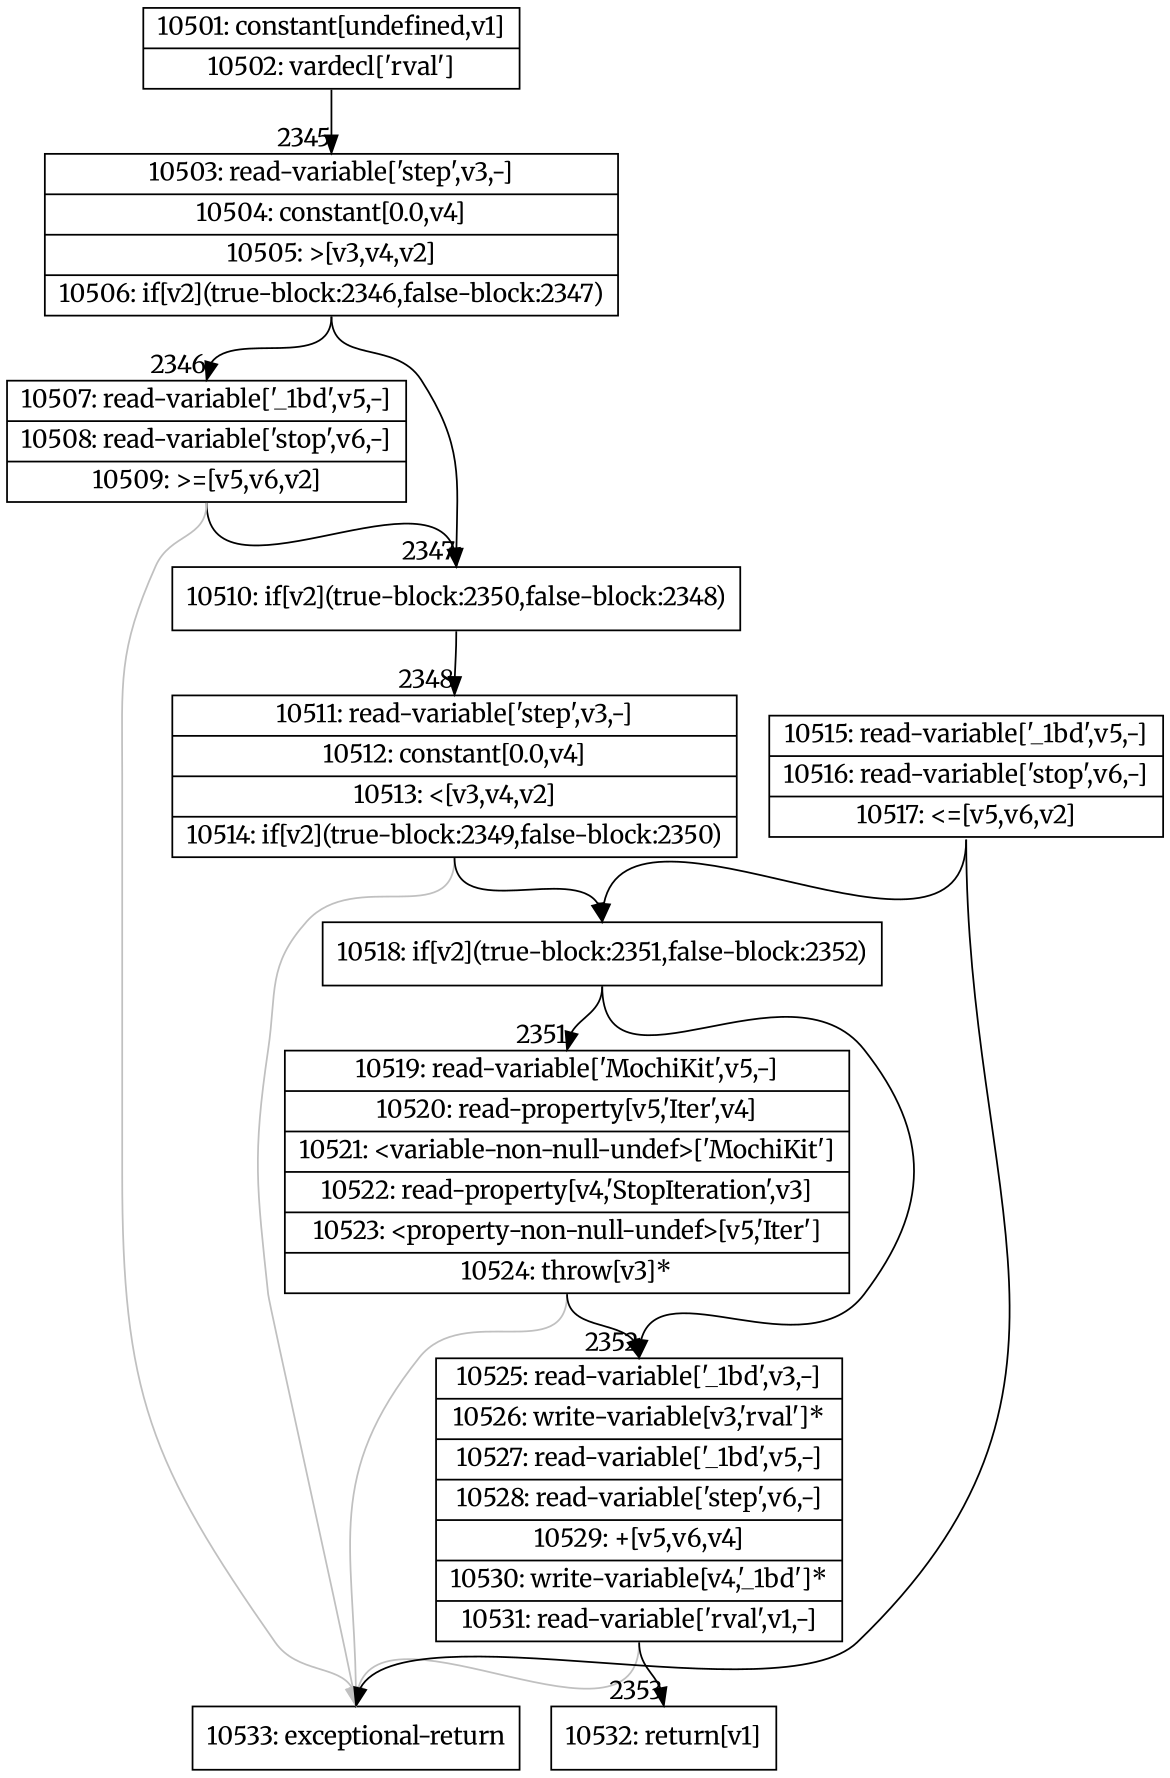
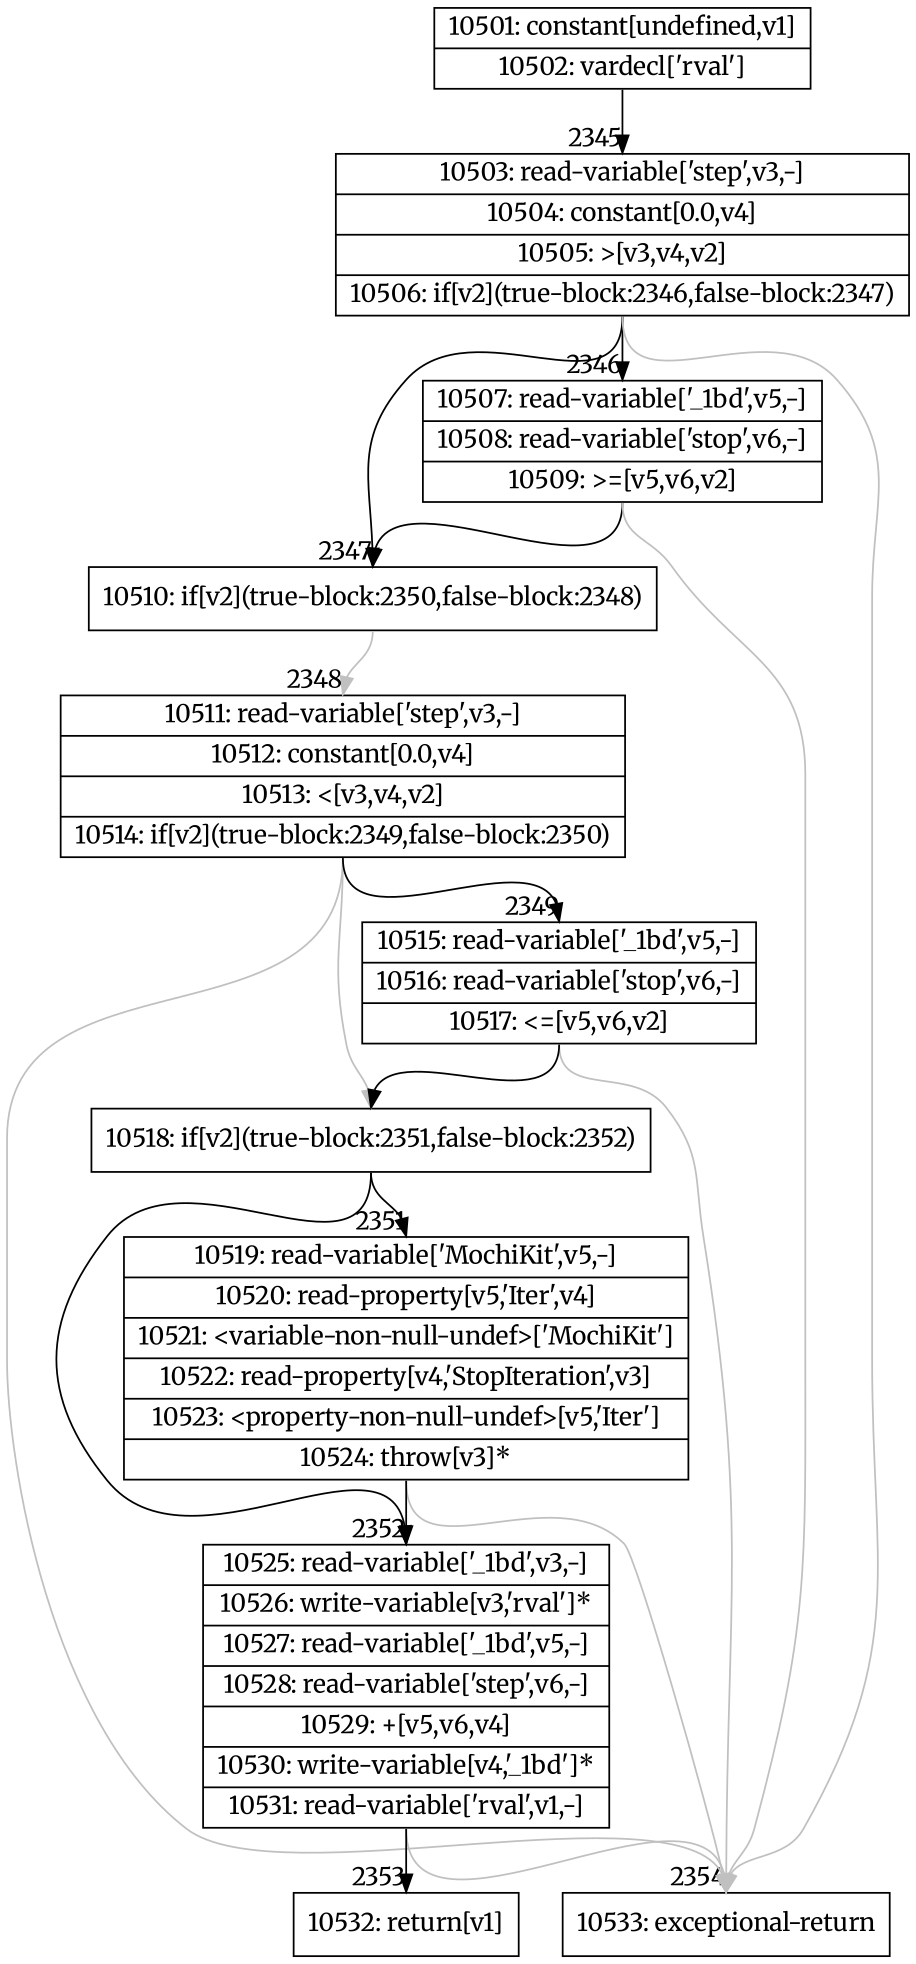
  digraph {
    fontname=Merriweather
    rankdir=TD
    node [fontname=Merriweather shape=record]
    edge [fontname=Merriweather headport=n tailport=s]
    n1 [label="{10501: constant[undefined,v1]|10502: vardecl['rval']}"]
    n2 [label="{10503: read-variable['step',v3,-]|10504: constant[0.0,v4]|10505: \>[v3,v4,v2]|10506: if[v2](true-block:2346,false-block:2347)}"]
    n3 [label="{10510: if[v2](true-block:2350,false-block:2348)}"]
    n4 [label="{10507: read-variable['_1bd',v5,-]|10508: read-variable['stop',v6,-]|10509: \>=[v5,v6,v2]}"]
    n5 [label="{10533: exceptional-return}"]
    n6 [label="{10511: read-variable['step',v3,-]|10512: constant[0.0,v4]|10513: \<[v3,v4,v2]|10514: if[v2](true-block:2349,false-block:2350)}"]
    n7 [label="{10518: if[v2](true-block:2351,false-block:2352)}"]
    n8 [label="{10519: read-variable['MochiKit',v5,-]|10520: read-property[v5,'Iter',v4]|10521: \<variable-non-null-undef\>['MochiKit']|10522: read-property[v4,'StopIteration',v3]|10523: \<property-non-null-undef\>[v5,'Iter']|10524: throw[v3]*}"]
    n9 [label="{10525: read-variable['_1bd',v3,-]|10526: write-variable[v3,'rval']*|10527: read-variable['_1bd',v5,-]|10528: read-variable['step',v6,-]|10529: +[v5,v6,v4]|10530: write-variable[v4,'_1bd']*|10531: read-variable['rval',v1,-]}"]
    n10 [label="{10515: read-variable['_1bd',v5,-]|10516: read-variable['stop',v6,-]|10517: \<=[v5,v6,v2]}"]
    n11 [label="{10532: return[v1]}"]
    n1 -> n2 [headlabel="      2345"]
    n2 -> n3 [headlabel="      2347"]
    n2 -> n4 [headlabel="      2346"]
-   n3 -> n6 [headlabel="      2348"]
+   n2 -> n5 [color=gray headlabel="      2354"]
+   n3 -> n6 [headlabel="      2348" color=gray]
    n4 -> n3
    n4 -> n5 [color=gray]
    n6 -> n5 [color=gray]
-   n6 -> n7
+   n6 -> n7 [color=gray]
+   n6 -> n10 [headlabel="      2349"]
    n7 -> n8 [headlabel="      2351"]
    n7 -> n9 [headlabel="      2352"]
    n8 -> n5 [color=gray]
    n8 -> n9
    n9 -> n5 [color=gray]
    n9 -> n11 [headlabel="      2353"]
-   n10 -> n5 [color=black]
+   n10 -> n5 [color=gray]
    n10 -> n7
  }
